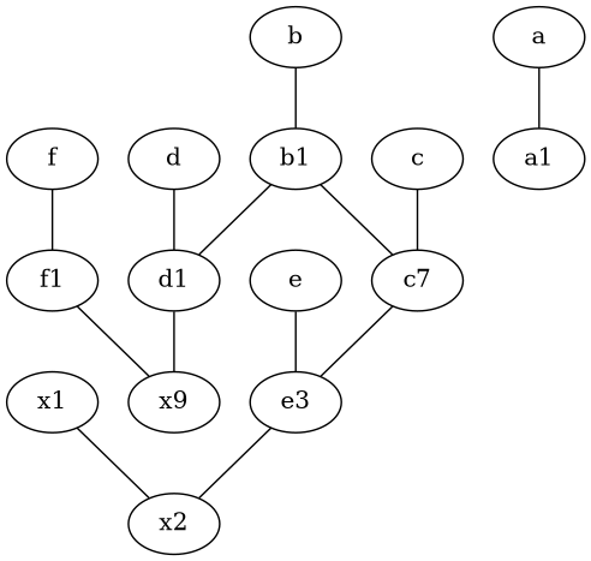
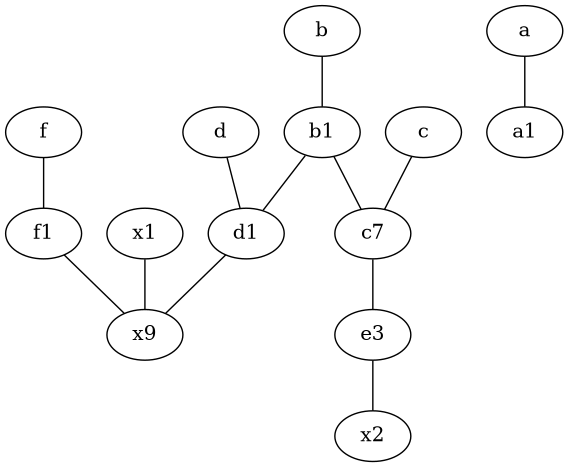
  graph {
    node [labelfontsize=50]
    n1 [label=c7]
    b1
    d1
    n4 [label=e3]
    n5 [label=x9]
    x2
    f1
    x1
    b
    a
    a1
    c
-   e
    d
    f
    n1 -- n4
    b1 -- n1
    b1 -- d1
    d1 -- n5
    n4 -- x2
    f1 -- n5
-   x1 -- x2
+   x1 -- n5
    b -- b1
    a -- a1
    c -- n1
-   e -- n4
    d -- d1
    f -- f1
  }
